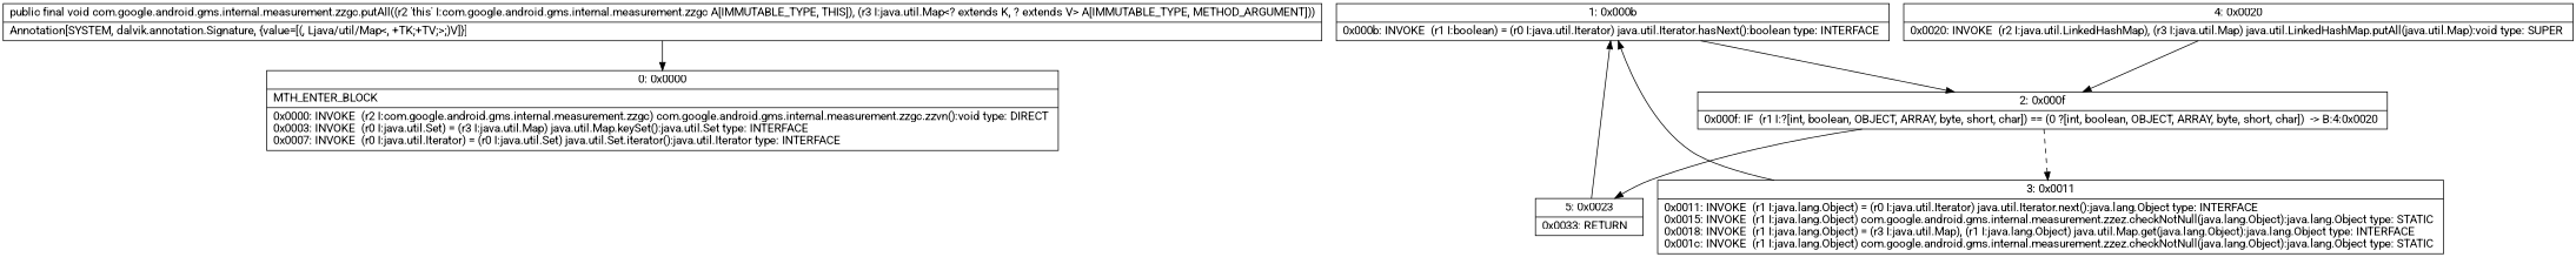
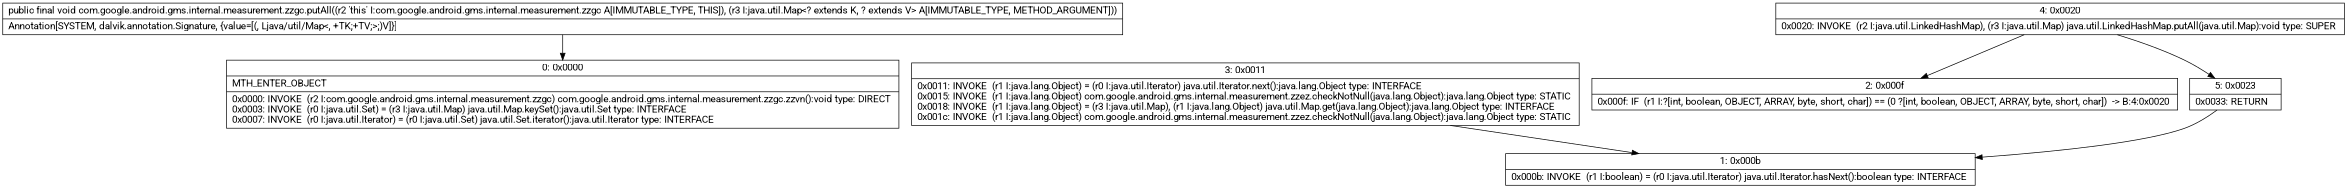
  digraph {
    fontname=Roboto
    node [fontname=Roboto shape=record]
    edge [fontname=Roboto]
-   n1 [label="{0\:\ 0x0000|MTH_ENTER_BLOCK\l|0x0000: INVOKE  (r2 I:com.google.android.gms.internal.measurement.zzgc) com.google.android.gms.internal.measurement.zzgc.zzvn():void type: DIRECT \l0x0003: INVOKE  (r0 I:java.util.Set) = (r3 I:java.util.Map) java.util.Map.keySet():java.util.Set type: INTERFACE \l0x0007: INVOKE  (r0 I:java.util.Iterator) = (r0 I:java.util.Set) java.util.Set.iterator():java.util.Iterator type: INTERFACE \l}"]
+   n1 [label="{0\:\ 0x0000|MTH_ENTER_OBJECT\l|0x0000: INVOKE  (r2 I:com.google.android.gms.internal.measurement.zzgc) com.google.android.gms.internal.measurement.zzgc.zzvn():void type: DIRECT \l0x0003: INVOKE  (r0 I:java.util.Set) = (r3 I:java.util.Map) java.util.Map.keySet():java.util.Set type: INTERFACE \l0x0007: INVOKE  (r0 I:java.util.Iterator) = (r0 I:java.util.Set) java.util.Set.iterator():java.util.Iterator type: INTERFACE \l}"]
    n2 [label="{1\:\ 0x000b|0x000b: INVOKE  (r1 I:boolean) = (r0 I:java.util.Iterator) java.util.Iterator.hasNext():boolean type: INTERFACE \l}"]
    n3 [label="{2\:\ 0x000f|0x000f: IF  (r1 I:?[int, boolean, OBJECT, ARRAY, byte, short, char]) == (0 ?[int, boolean, OBJECT, ARRAY, byte, short, char])  \-\> B:4:0x0020 \l}"]
    n4 [label="{3\:\ 0x0011|0x0011: INVOKE  (r1 I:java.lang.Object) = (r0 I:java.util.Iterator) java.util.Iterator.next():java.lang.Object type: INTERFACE \l0x0015: INVOKE  (r1 I:java.lang.Object) com.google.android.gms.internal.measurement.zzez.checkNotNull(java.lang.Object):java.lang.Object type: STATIC \l0x0018: INVOKE  (r1 I:java.lang.Object) = (r3 I:java.util.Map), (r1 I:java.lang.Object) java.util.Map.get(java.lang.Object):java.lang.Object type: INTERFACE \l0x001c: INVOKE  (r1 I:java.lang.Object) com.google.android.gms.internal.measurement.zzez.checkNotNull(java.lang.Object):java.lang.Object type: STATIC \l}"]
    n5 [label="{4\:\ 0x0020|0x0020: INVOKE  (r2 I:java.util.LinkedHashMap), (r3 I:java.util.Map) java.util.LinkedHashMap.putAll(java.util.Map):void type: SUPER \l}"]
    n6 [label="{5\:\ 0x0023|0x0033: RETURN   \l}"]
    n7 [label="{public final void com.google.android.gms.internal.measurement.zzgc.putAll((r2 'this' I:com.google.android.gms.internal.measurement.zzgc A[IMMUTABLE_TYPE, THIS]), (r3 I:java.util.Map\<? extends K, ? extends V\> A[IMMUTABLE_TYPE, METHOD_ARGUMENT]))  | Annotation[SYSTEM, dalvik.annotation.Signature, \{value=[(, Ljava\/util\/Map\<, +TK;+TV;\>;)V]\}]\l}"]
-   n2 -> n3
-   n3 -> n4 [style=dashed]
    n4 -> n2
    n5 -> n3
-   n3 -> n6
+   n5 -> n6
    n6 -> n2
    n7 -> n1
  }
